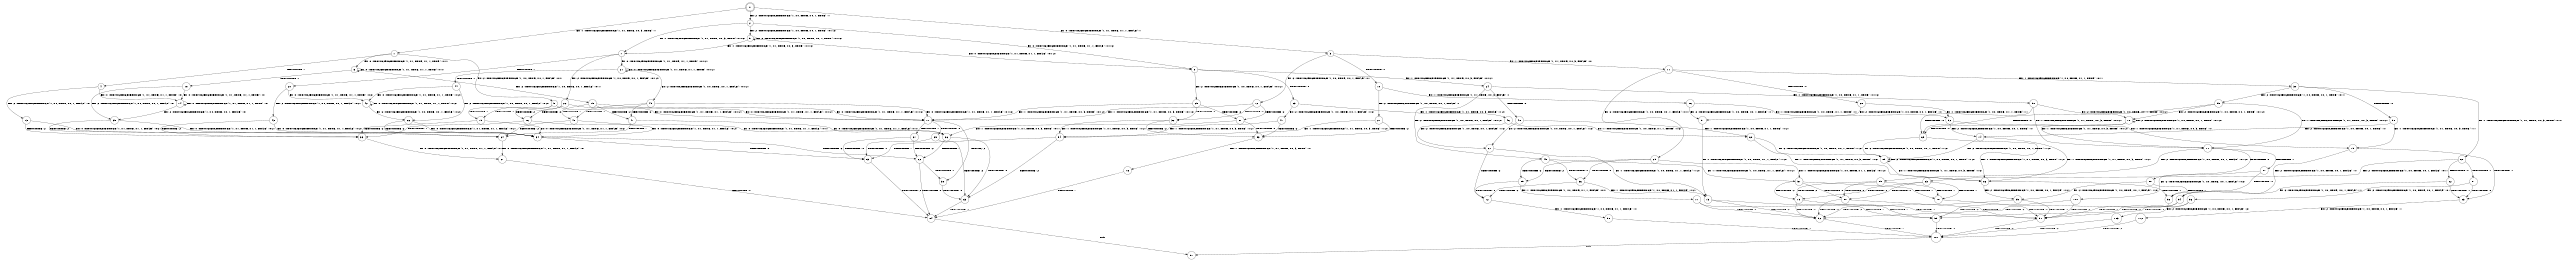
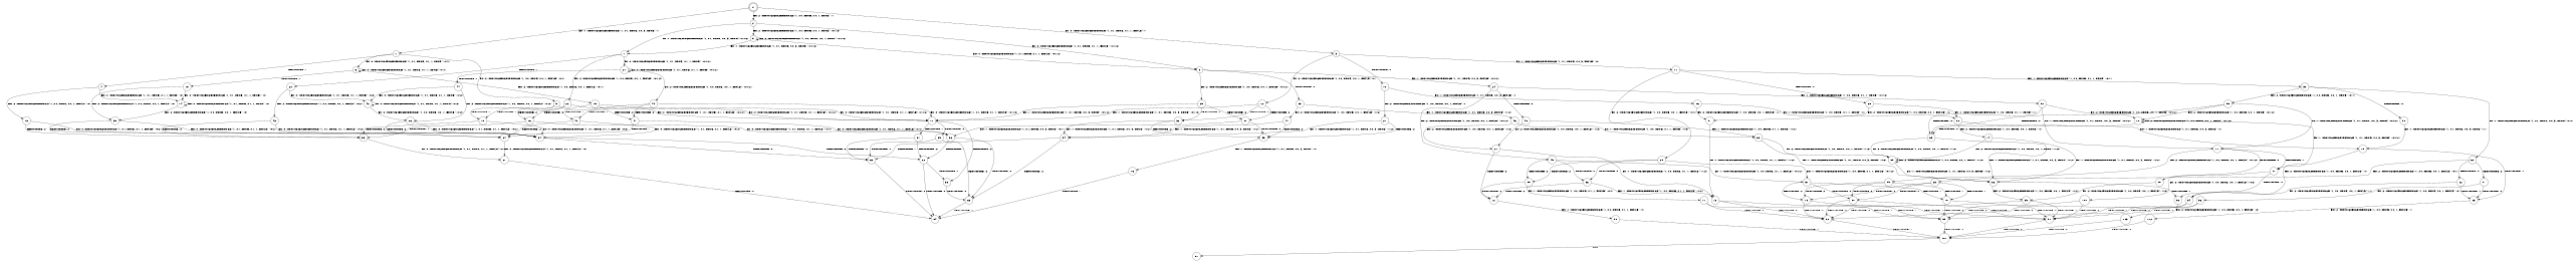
  digraph {
    node [shape=circle]
    0 [peripheries=2]
    1
    2
    3
    4
    5
    6
    7
    8
    9
    10
    11
    12
    13
    14
    15
    16
    17
    18
    19
    20
    21
    22
    23
    24
    25
    26
    27
    28
    29
    30
    31
    32
    33
    34
    35
    36
    37
    38
    39
    40
    41
    42
    43
    44
    45
    46
    47
    48
    49
    50
    51
    52
    53
    54
    55
    56
    57
    58
    59
    60
    61
    62
    63
    64
    65
    66
    67
    68
    69
    70
    71
    73
    74
    75
    76
    72
    77
    78
    79
    80
    81
    82
    83
    84
    85
    86
    87
    88
    89
    90
    91
    92
    93
    94
    95
    96
    97
    98
    99
    100
    101
    n103 [label=172]
    103
    0 -> 1 [label="EX !1 !ATOMIC_EXCH_BRANCH (1, +1, TRUE, +0, 3, TRUE) !::"]
    0 -> 2 [label="EX !2 !ATOMIC_EXCH_BRANCH (1, +0, TRUE, +0, 1, TRUE) !::"]
    0 -> 3 [label="EX !0 !ATOMIC_EXCH_BRANCH (1, +1, TRUE, +1, 1, FALSE) !::"]
    1 -> 4 [label="TERMINATE !1"]
    1 -> 5 [label="EX !2 !ATOMIC_EXCH_BRANCH (1, +0, TRUE, +0, 1, FALSE) !:0:1:"]
    1 -> 6 [label="EX !0 !ATOMIC_EXCH_BRANCH (1, +1, TRUE, +1, 1, TRUE) !:0:1:"]
    2 -> 7 [label="EX !1 !ATOMIC_EXCH_BRANCH (1, +1, TRUE, +0, 3, TRUE) !:0:1:2:"]
    2 -> 8 [label="EX !0 !ATOMIC_EXCH_BRANCH (1, +1, TRUE, +1, 1, FALSE) !:0:1:2:"]
    2 -> 9 [label="EX !2 !ATOMIC_EXCH_BRANCH (1, +0, TRUE, +0, 1, TRUE) !:0:1:2:"]
    3 -> 10 [label="TERMINATE !0"]
    3 -> 11 [label="EX !1 !ATOMIC_EXCH_BRANCH (1, +1, TRUE, +0, 3, FALSE) !:0:"]
    3 -> 12 [label="EX !2 !ATOMIC_EXCH_BRANCH (1, +0, TRUE, +0, 1, FALSE) !:0:"]
    4 -> 13 [label="EX !2 !ATOMIC_EXCH_BRANCH (1, +0, TRUE, +0, 1, FALSE) !:0:"]
    4 -> 14 [label="EX !0 !ATOMIC_EXCH_BRANCH (1, +1, TRUE, +1, 1, TRUE) !:0:"]
    5 -> 15 [label="TERMINATE !1"]
    5 -> 16 [label="TERMINATE !2"]
    5 -> 17 [label="EX !0 !ATOMIC_EXCH_BRANCH (1, +1, TRUE, +1, 1, FALSE) !:0:1:2:"]
    6 -> 6 [label="EX !0 !ATOMIC_EXCH_BRANCH (1, +1, TRUE, +1, 1, TRUE) !:0:1:"]
    6 -> 18 [label="TERMINATE !1"]
    6 -> 19 [label="EX !2 !ATOMIC_EXCH_BRANCH (1, +0, TRUE, +0, 1, FALSE) !:0:1:"]
    7 -> 20 [label="TERMINATE !1"]
    7 -> 21 [label="EX !0 !ATOMIC_EXCH_BRANCH (1, +1, TRUE, +1, 1, TRUE) !:0:1:2:"]
    7 -> 22 [label="EX !2 !ATOMIC_EXCH_BRANCH (1, +0, TRUE, +0, 1, FALSE) !:0:1:2:"]
    8 -> 23 [label="TERMINATE !0"]
    8 -> 24 [label="EX !1 !ATOMIC_EXCH_BRANCH (1, +1, TRUE, +0, 3, FALSE) !:0:1:2:"]
    8 -> 25 [label="EX !2 !ATOMIC_EXCH_BRANCH (1, +0, TRUE, +0, 1, FALSE) !:0:1:2:"]
    9 -> 7 [label="EX !1 !ATOMIC_EXCH_BRANCH (1, +1, TRUE, +0, 3, TRUE) !:0:1:2:"]
    9 -> 8 [label="EX !0 !ATOMIC_EXCH_BRANCH (1, +1, TRUE, +1, 1, FALSE) !:0:1:2:"]
    9 -> 9 [label="EX !2 !ATOMIC_EXCH_BRANCH (1, +0, TRUE, +0, 1, TRUE) !:0:1:2:"]
    10 -> 26 [label="EX !1 !ATOMIC_EXCH_BRANCH (1, +1, TRUE, +0, 3, FALSE) !::"]
    10 -> 27 [label="EX !2 !ATOMIC_EXCH_BRANCH (1, +0, TRUE, +0, 1, FALSE) !::"]
    11 -> 28 [label="TERMINATE !0"]
    11 -> 29 [label="EX !2 !ATOMIC_EXCH_BRANCH (1, +0, TRUE, +0, 1, FALSE) !:0:1:"]
    11 -> 30 [label="EX !1 !ATOMIC_EXCH_BRANCH (1, +0, TRUE, +1, 1, TRUE) !:0:1:"]
    12 -> 17 [label="EX !1 !ATOMIC_EXCH_BRANCH (1, +1, TRUE, +0, 3, TRUE) !:0:1:2:"]
    12 -> 31 [label="TERMINATE !2"]
    12 -> 32 [label="TERMINATE !0"]
    13 -> 33 [label="TERMINATE !2"]
    13 -> 34 [label="EX !0 !ATOMIC_EXCH_BRANCH (1, +1, TRUE, +1, 1, FALSE) !:0:2:"]
    14 -> 14 [label="EX !0 !ATOMIC_EXCH_BRANCH (1, +1, TRUE, +1, 1, TRUE) !:0:"]
    14 -> 35 [label="EX !2 !ATOMIC_EXCH_BRANCH (1, +0, TRUE, +0, 1, FALSE) !:0:"]
    15 -> 33 [label="TERMINATE !2"]
    15 -> 34 [label="EX !0 !ATOMIC_EXCH_BRANCH (1, +1, TRUE, +1, 1, FALSE) !:0:2:"]
    16 -> 33 [label="TERMINATE !1"]
    16 -> 36 [label="EX !0 !ATOMIC_EXCH_BRANCH (1, +1, TRUE, +1, 1, FALSE) !:0:1:"]
    17 -> 37 [label="TERMINATE !1"]
-   17 -> 38 [label="ATOMIC !2"]
+   17 -> 38 [label="TERMINATE !2"]
    17 -> 39 [label="TERMINATE !0"]
    18 -> 14 [label="EX !0 !ATOMIC_EXCH_BRANCH (1, +1, TRUE, +1, 1, TRUE) !:0:"]
    18 -> 35 [label="EX !2 !ATOMIC_EXCH_BRANCH (1, +0, TRUE, +0, 1, FALSE) !:0:"]
    19 -> 17 [label="EX !0 !ATOMIC_EXCH_BRANCH (1, +1, TRUE, +1, 1, FALSE) !:0:1:2:"]
    19 -> 40 [label="TERMINATE !1"]
    19 -> 41 [label="TERMINATE !2"]
    20 -> 42 [label="EX !0 !ATOMIC_EXCH_BRANCH (1, +1, TRUE, +1, 1, TRUE) !:0:2:"]
    20 -> 43 [label="EX !2 !ATOMIC_EXCH_BRANCH (1, +0, TRUE, +0, 1, FALSE) !:0:2:"]
    21 -> 21 [label="EX !0 !ATOMIC_EXCH_BRANCH (1, +1, TRUE, +1, 1, TRUE) !:0:1:2:"]
    21 -> 44 [label="TERMINATE !1"]
    21 -> 45 [label="EX !2 !ATOMIC_EXCH_BRANCH (1, +0, TRUE, +0, 1, FALSE) !:0:1:2:"]
    22 -> 15 [label="TERMINATE !1"]
    22 -> 16 [label="TERMINATE !2"]
    22 -> 17 [label="EX !0 !ATOMIC_EXCH_BRANCH (1, +1, TRUE, +1, 1, FALSE) !:0:1:2:"]
    23 -> 46 [label="EX !1 !ATOMIC_EXCH_BRANCH (1, +1, TRUE, +0, 3, FALSE) !:1:2:"]
    23 -> 47 [label="EX !2 !ATOMIC_EXCH_BRANCH (1, +0, TRUE, +0, 1, FALSE) !:1:2:"]
    24 -> 48 [label="TERMINATE !0"]
    24 -> 49 [label="EX !2 !ATOMIC_EXCH_BRANCH (1, +0, TRUE, +0, 1, FALSE) !:0:1:2:"]
    24 -> 50 [label="EX !1 !ATOMIC_EXCH_BRANCH (1, +0, TRUE, +1, 1, TRUE) !:0:1:2:"]
    25 -> 17 [label="EX !1 !ATOMIC_EXCH_BRANCH (1, +1, TRUE, +0, 3, TRUE) !:0:1:2:"]
    25 -> 31 [label="TERMINATE !2"]
    25 -> 32 [label="TERMINATE !0"]
    26 -> 51 [label="EX !2 !ATOMIC_EXCH_BRANCH (1, +0, TRUE, +0, 1, FALSE) !:1:"]
    26 -> 52 [label="EX !1 !ATOMIC_EXCH_BRANCH (1, +0, TRUE, +1, 1, TRUE) !:1:"]
    27 -> 53 [label="TERMINATE !2"]
    27 -> 54 [label="EX !1 !ATOMIC_EXCH_BRANCH (1, +1, TRUE, +0, 3, TRUE) !:1:2:"]
    28 -> 51 [label="EX !2 !ATOMIC_EXCH_BRANCH (1, +0, TRUE, +0, 1, FALSE) !:1:"]
    28 -> 52 [label="EX !1 !ATOMIC_EXCH_BRANCH (1, +0, TRUE, +1, 1, TRUE) !:1:"]
    29 -> 55 [label="TERMINATE !2"]
    29 -> 56 [label="TERMINATE !0"]
    29 -> 57 [label="EX !1 !ATOMIC_EXCH_BRANCH (1, +0, TRUE, +1, 1, FALSE) !:0:1:2:"]
    30 -> 58 [label="TERMINATE !0"]
    30 -> 59 [label="EX !2 !ATOMIC_EXCH_BRANCH (1, +0, TRUE, +0, 1, TRUE) !:0:1:"]
    30 -> 60 [label="EX !1 !ATOMIC_EXCH_BRANCH (1, +1, TRUE, +0, 3, TRUE) !:0:1:"]
    31 -> 36 [label="EX !1 !ATOMIC_EXCH_BRANCH (1, +1, TRUE, +0, 3, TRUE) !:0:1:"]
    31 -> 53 [label="TERMINATE !0"]
    32 -> 53 [label="TERMINATE !2"]
    32 -> 54 [label="EX !1 !ATOMIC_EXCH_BRANCH (1, +1, TRUE, +0, 3, TRUE) !:1:2:"]
    33 -> 61 [label="EX !0 !ATOMIC_EXCH_BRANCH (1, +1, TRUE, +1, 1, FALSE) !:0:"]
    34 -> 62 [label="TERMINATE !2"]
    34 -> 63 [label="TERMINATE !0"]
    35 -> 34 [label="EX !0 !ATOMIC_EXCH_BRANCH (1, +1, TRUE, +1, 1, FALSE) !:0:2:"]
    35 -> 64 [label="TERMINATE !2"]
    36 -> 62 [label="TERMINATE !1"]
    36 -> 65 [label="TERMINATE !0"]
    37 -> 62 [label="TERMINATE !2"]
    37 -> 63 [label="TERMINATE !0"]
    38 -> 65 [label="TERMINATE !0"]
    39 -> 63 [label="TERMINATE !1"]
    39 -> 65 [label="TERMINATE !2"]
    40 -> 34 [label="EX !0 !ATOMIC_EXCH_BRANCH (1, +1, TRUE, +1, 1, FALSE) !:0:2:"]
    40 -> 64 [label="TERMINATE !2"]
    41 -> 36 [label="EX !0 !ATOMIC_EXCH_BRANCH (1, +1, TRUE, +1, 1, FALSE) !:0:1:"]
    41 -> 64 [label="TERMINATE !1"]
    42 -> 42 [label="EX !0 !ATOMIC_EXCH_BRANCH (1, +1, TRUE, +1, 1, TRUE) !:0:2:"]
    42 -> 66 [label="EX !2 !ATOMIC_EXCH_BRANCH (1, +0, TRUE, +0, 1, FALSE) !:0:2:"]
    43 -> 33 [label="TERMINATE !2"]
    43 -> 34 [label="EX !0 !ATOMIC_EXCH_BRANCH (1, +1, TRUE, +1, 1, FALSE) !:0:2:"]
    44 -> 42 [label="EX !0 !ATOMIC_EXCH_BRANCH (1, +1, TRUE, +1, 1, TRUE) !:0:2:"]
    44 -> 66 [label="EX !2 !ATOMIC_EXCH_BRANCH (1, +0, TRUE, +0, 1, FALSE) !:0:2:"]
    45 -> 17 [label="EX !0 !ATOMIC_EXCH_BRANCH (1, +1, TRUE, +1, 1, FALSE) !:0:1:2:"]
    45 -> 40 [label="TERMINATE !1"]
    45 -> 41 [label="TERMINATE !2"]
    46 -> 67 [label="EX !2 !ATOMIC_EXCH_BRANCH (1, +0, TRUE, +0, 1, FALSE) !:1:2:"]
    46 -> 68 [label="EX !1 !ATOMIC_EXCH_BRANCH (1, +0, TRUE, +1, 1, TRUE) !:1:2:"]
    47 -> 53 [label="TERMINATE !2"]
    47 -> 54 [label="EX !1 !ATOMIC_EXCH_BRANCH (1, +1, TRUE, +0, 3, TRUE) !:1:2:"]
    48 -> 67 [label="EX !2 !ATOMIC_EXCH_BRANCH (1, +0, TRUE, +0, 1, FALSE) !:1:2:"]
    48 -> 68 [label="EX !1 !ATOMIC_EXCH_BRANCH (1, +0, TRUE, +1, 1, TRUE) !:1:2:"]
    49 -> 55 [label="TERMINATE !2"]
    49 -> 56 [label="TERMINATE !0"]
    49 -> 57 [label="EX !1 !ATOMIC_EXCH_BRANCH (1, +0, TRUE, +1, 1, FALSE) !:0:1:2:"]
    50 -> 69 [label="TERMINATE !0"]
    50 -> 70 [label="EX !2 !ATOMIC_EXCH_BRANCH (1, +0, TRUE, +0, 1, TRUE) !:0:1:2:"]
    50 -> 71 [label="EX !1 !ATOMIC_EXCH_BRANCH (1, +1, TRUE, +0, 3, TRUE) !:0:1:2:"]
    51 -> 73 [label="EX !1 !ATOMIC_EXCH_BRANCH (1, +0, TRUE, +1, 1, FALSE) !:1:2:"]
    52 -> 74 [label="EX !2 !ATOMIC_EXCH_BRANCH (1, +0, TRUE, +0, 1, TRUE) !:1:"]
    52 -> 75 [label="EX !1 !ATOMIC_EXCH_BRANCH (1, +1, TRUE, +0, 3, TRUE) !:1:"]
    53 -> 76 [label="EX !1 !ATOMIC_EXCH_BRANCH (1, +1, TRUE, +0, 3, TRUE) !:1:"]
    54 -> 63 [label="TERMINATE !1"]
    54 -> 65 [label="TERMINATE !2"]
    55 -> 72 [label="TERMINATE !0"]
    55 -> 77 [label="EX !1 !ATOMIC_EXCH_BRANCH (1, +0, TRUE, +1, 1, FALSE) !:0:1:"]
    56 -> 73 [label="EX !1 !ATOMIC_EXCH_BRANCH (1, +0, TRUE, +1, 1, FALSE) !:1:2:"]
    56 -> 72 [label="TERMINATE !2"]
    57 -> 78 [label="TERMINATE !1"]
    57 -> 79 [label="TERMINATE !2"]
    57 -> 80 [label="TERMINATE !0"]
-   58 -> 74 [label="EX !2 !ATOMIC_EXCH_BRANCH (1, +0, TRUE, +0, 1, TRUE) !:1:"]
    58 -> 75 [label="EX !1 !ATOMIC_EXCH_BRANCH (1, +1, TRUE, +0, 3, TRUE) !:1:"]
    59 -> 69 [label="TERMINATE !0"]
    59 -> 70 [label="EX !2 !ATOMIC_EXCH_BRANCH (1, +0, TRUE, +0, 1, TRUE) !:0:1:2:"]
    59 -> 71 [label="EX !1 !ATOMIC_EXCH_BRANCH (1, +1, TRUE, +0, 3, TRUE) !:0:1:2:"]
-   60 -> 81 [label="TERMINATE !1"]
+   60 -> 81 [label="TERMINATE !2"]
    60 -> 82 [label="TERMINATE !0"]
    60 -> 83 [label="EX !2 !ATOMIC_EXCH_BRANCH (1, +0, TRUE, +0, 1, FALSE) !:0:1:"]
    61 -> 84 [label="TERMINATE !0"]
    62 -> 38 [label="TERMINATE !1"]
    62 -> 84 [label="TERMINATE !0"]
    63 -> 84 [label="TERMINATE !2"]
    64 -> 61 [label="EX !0 !ATOMIC_EXCH_BRANCH (1, +1, TRUE, +1, 1, FALSE) !:0:"]
    65 -> 84 [label="TERMINATE !1"]
    66 -> 34 [label="EX !0 !ATOMIC_EXCH_BRANCH (1, +1, TRUE, +1, 1, FALSE) !:0:2:"]
    66 -> 64 [label="TERMINATE !2"]
    67 -> 73 [label="EX !1 !ATOMIC_EXCH_BRANCH (1, +0, TRUE, +1, 1, FALSE) !:1:2:"]
    67 -> 72 [label="TERMINATE !2"]
    68 -> 85 [label="EX !2 !ATOMIC_EXCH_BRANCH (1, +0, TRUE, +0, 1, TRUE) !:1:2:"]
    68 -> 86 [label="EX !1 !ATOMIC_EXCH_BRANCH (1, +1, TRUE, +0, 3, TRUE) !:1:2:"]
    69 -> 85 [label="EX !2 !ATOMIC_EXCH_BRANCH (1, +0, TRUE, +0, 1, TRUE) !:1:2:"]
    69 -> 86 [label="EX !1 !ATOMIC_EXCH_BRANCH (1, +1, TRUE, +0, 3, TRUE) !:1:2:"]
    70 -> 69 [label="TERMINATE !0"]
    70 -> 70 [label="EX !2 !ATOMIC_EXCH_BRANCH (1, +0, TRUE, +0, 1, TRUE) !:0:1:2:"]
-   70 -> 71 [label="EX !1 !ATOMIC_EXCH_BRANCH (1, +1, TRUE, +0, 3, TRUE) !:0:1:2:"]
+   70 -> 87 [label="EX !1 !ATOMIC_EXCH_BRANCH (1, +1, TRUE, +0, 3, TRUE) !:0:1:2:"]
    71 -> 87 [label="TERMINATE !1"]
    71 -> 88 [label="TERMINATE !0"]
    71 -> 89 [label="EX !2 !ATOMIC_EXCH_BRANCH (1, +0, TRUE, +0, 1, FALSE) !:0:1:2:"]
    73 -> 91 [label="TERMINATE !1"]
    73 -> 92 [label="TERMINATE !2"]
    74 -> 85 [label="EX !2 !ATOMIC_EXCH_BRANCH (1, +0, TRUE, +0, 1, TRUE) !:1:2:"]
    74 -> 86 [label="EX !1 !ATOMIC_EXCH_BRANCH (1, +1, TRUE, +0, 3, TRUE) !:1:2:"]
    75 -> 93 [label="TERMINATE !1"]
    75 -> 94 [label="EX !2 !ATOMIC_EXCH_BRANCH (1, +0, TRUE, +0, 1, FALSE) !:1:"]
    76 -> 84 [label="TERMINATE !1"]
    72 -> 90 [label="EX !1 !ATOMIC_EXCH_BRANCH (1, +0, TRUE, +1, 1, FALSE) !:1:"]
    77 -> 92 [label="TERMINATE !0"]
    77 -> 95 [label="TERMINATE !1"]
    78 -> 91 [label="TERMINATE !0"]
+   78 -> 95 [label="TERMINATE !2"]
    79 -> 92 [label="TERMINATE !0"]
    79 -> 95 [label="TERMINATE !1"]
    80 -> 91 [label="TERMINATE !1"]
    80 -> 92 [label="TERMINATE !2"]
    81 -> 93 [label="TERMINATE !0"]
    81 -> 96 [label="EX !2 !ATOMIC_EXCH_BRANCH (1, +0, TRUE, +0, 1, FALSE) !:0:"]
    82 -> 93 [label="TERMINATE !1"]
    82 -> 94 [label="EX !2 !ATOMIC_EXCH_BRANCH (1, +0, TRUE, +0, 1, FALSE) !:1:"]
    83 -> 78 [label="TERMINATE !1"]
    83 -> 79 [label="TERMINATE !2"]
    83 -> 80 [label="TERMINATE !0"]
-   84 -> 97 [label=exit]
    85 -> 85 [label="EX !2 !ATOMIC_EXCH_BRANCH (1, +0, TRUE, +0, 1, TRUE) !:1:2:"]
    85 -> 86 [label="EX !1 !ATOMIC_EXCH_BRANCH (1, +1, TRUE, +0, 3, TRUE) !:1:2:"]
    86 -> 98 [label="TERMINATE !1"]
    86 -> 99 [label="EX !2 !ATOMIC_EXCH_BRANCH (1, +0, TRUE, +0, 1, FALSE) !:1:2:"]
    87 -> 98 [label="TERMINATE !0"]
    87 -> 100 [label="EX !2 !ATOMIC_EXCH_BRANCH (1, +0, TRUE, +0, 1, FALSE) !:0:2:"]
-   88 -> 98 [label="TERMINATE !1"]
    88 -> 99 [label="EX !2 !ATOMIC_EXCH_BRANCH (1, +0, TRUE, +0, 1, FALSE) !:1:2:"]
    89 -> 78 [label="TERMINATE !1"]
    89 -> 79 [label="TERMINATE !2"]
    89 -> 80 [label="TERMINATE !0"]
    90 -> 101 [label="TERMINATE !1"]
    91 -> 101 [label="TERMINATE !2"]
    92 -> 101 [label="TERMINATE !1"]
    93 -> n103 [label="EX !2 !ATOMIC_EXCH_BRANCH (1, +0, TRUE, +0, 1, FALSE) !::"]
    94 -> 91 [label="TERMINATE !1"]
    94 -> 92 [label="TERMINATE !2"]
    95 -> 101 [label="TERMINATE !0"]
    96 -> 91 [label="TERMINATE !0"]
    96 -> 95 [label="TERMINATE !2"]
    98 -> 103 [label="EX !2 !ATOMIC_EXCH_BRANCH (1, +0, TRUE, +0, 1, FALSE) !:2:"]
    99 -> 91 [label="TERMINATE !1"]
    99 -> 92 [label="TERMINATE !2"]
    100 -> 91 [label="TERMINATE !0"]
    100 -> 95 [label="TERMINATE !2"]
    101 -> 97 [label=exit]
    n103 -> 101 [label="TERMINATE !2"]
    103 -> 101 [label="TERMINATE !2"]
  }
